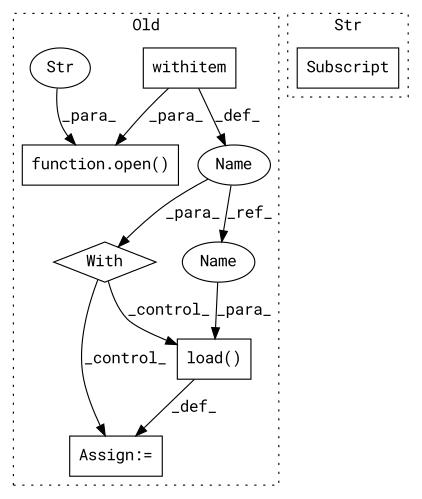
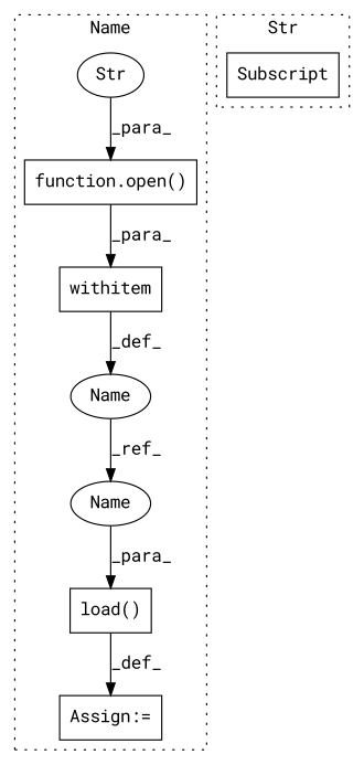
  digraph {
    fontname="Roboto Mono"
    node [a=75 fontname="Roboto Mono" l=1 shape=box]
    edge [fontname="Roboto Mono"]
    n1 [l="12,1" label="load()" s="3711,3724"]
    n2 [a=68 l=3 label="Assign:=" s=3708]
    n3 [l="5,1" label="function.open()" s="3651,3671"]
    n4 [a=87 label=Name s=3676 shape=ellipse]
-   n5 [a=39 l="5,44" label=With s="3646,3655" shape=diamond]
    n6 [a=49 l=4 label=withitem s=3651]
    n7 [a=66 l=4 label=Str s=3667 shape=ellipse]
    n8 [a=87 label=Name s=3723 shape=ellipse]
    n9 [a=63 l="22,0" label=Subscript s="3208,0"]
    subgraph cluster_1 {
-     label=Old
+     label=Name
      style=dotted
      n1
      n2
      n3
      n4
-     n5
      n6
      n7
      n8
    }
    subgraph cluster_2 {
      label=Str
      style=dotted
      n9
    }
    n1 -> n2 [label=_def_]
-   n6 -> n3 [label=_para_]
-   n4 -> n5 [label=_para_]
+   n3 -> n6 [label=_para_]
    n4 -> n8 [label=_ref_]
-   n5 -> n1 [label=_control_]
-   n5 -> n2 [label=_control_]
    n6 -> n4 [label=_def_]
    n7 -> n3 [label=_para_]
    n8 -> n1 [label=_para_]
  }
